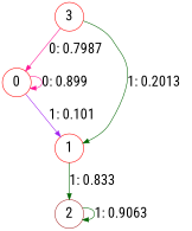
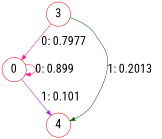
  digraph {
    fontname="Roboto Condensed"
    node [color=red fontname="Roboto Condensed" fontsize=24 shape=circle]
    edge [color=darkgreen fontname="Roboto Condensed" fontsize=24]
    0
-   1
-   2 [color=brown]
+   1 [label=4]
    3
    0 -> 0 [color=deeppink label="0: 0.899    "]
    0 -> 1 [color=purple label="1: 0.101    "]
-   1 -> 2 [label="1: 0.833    "]
-   2 -> 2 [label="1: 0.9063   "]
-   3 -> 0 [color=deeppink label="0: 0.7987   "]
+   3 -> 0 [color=deeppink label="0: 0.7977   "]
    3 -> 1 [label="1: 0.2013   "]
  }
